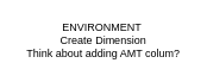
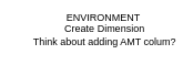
  <mxCell id="0" />
  <mxCell id="1" parent="0" />
- <mxCell id="2" value="ENVIRONMENT&amp;nbsp;&lt;br&gt;Create Dimension&lt;br&gt;Think about adding AMT colum?" style="text;html=1;align=center;verticalAlign=middle;resizable=0;points=[];autosize=1;strokeColor=none;fillColor=none;fontSize=12;" vertex="1" parent="1"><mxGeometry x="20" y="20" width="190" height="50" as="geometry" /></mxCell>
+ <mxCell id="2" value="ENVIRONMENT&amp;nbsp;&lt;br&gt;Create Dimension&lt;br&gt;Think about adding AMT colum?" style="text;html=1;align=center;verticalAlign=middle;resizable=0;points=[];autosize=1;strokeColor=none;fillColor=none;fontSize=12;" vertex="1" parent="1"><mxGeometry x="30" y="10" width="190" height="50" as="geometry" /></mxCell>
